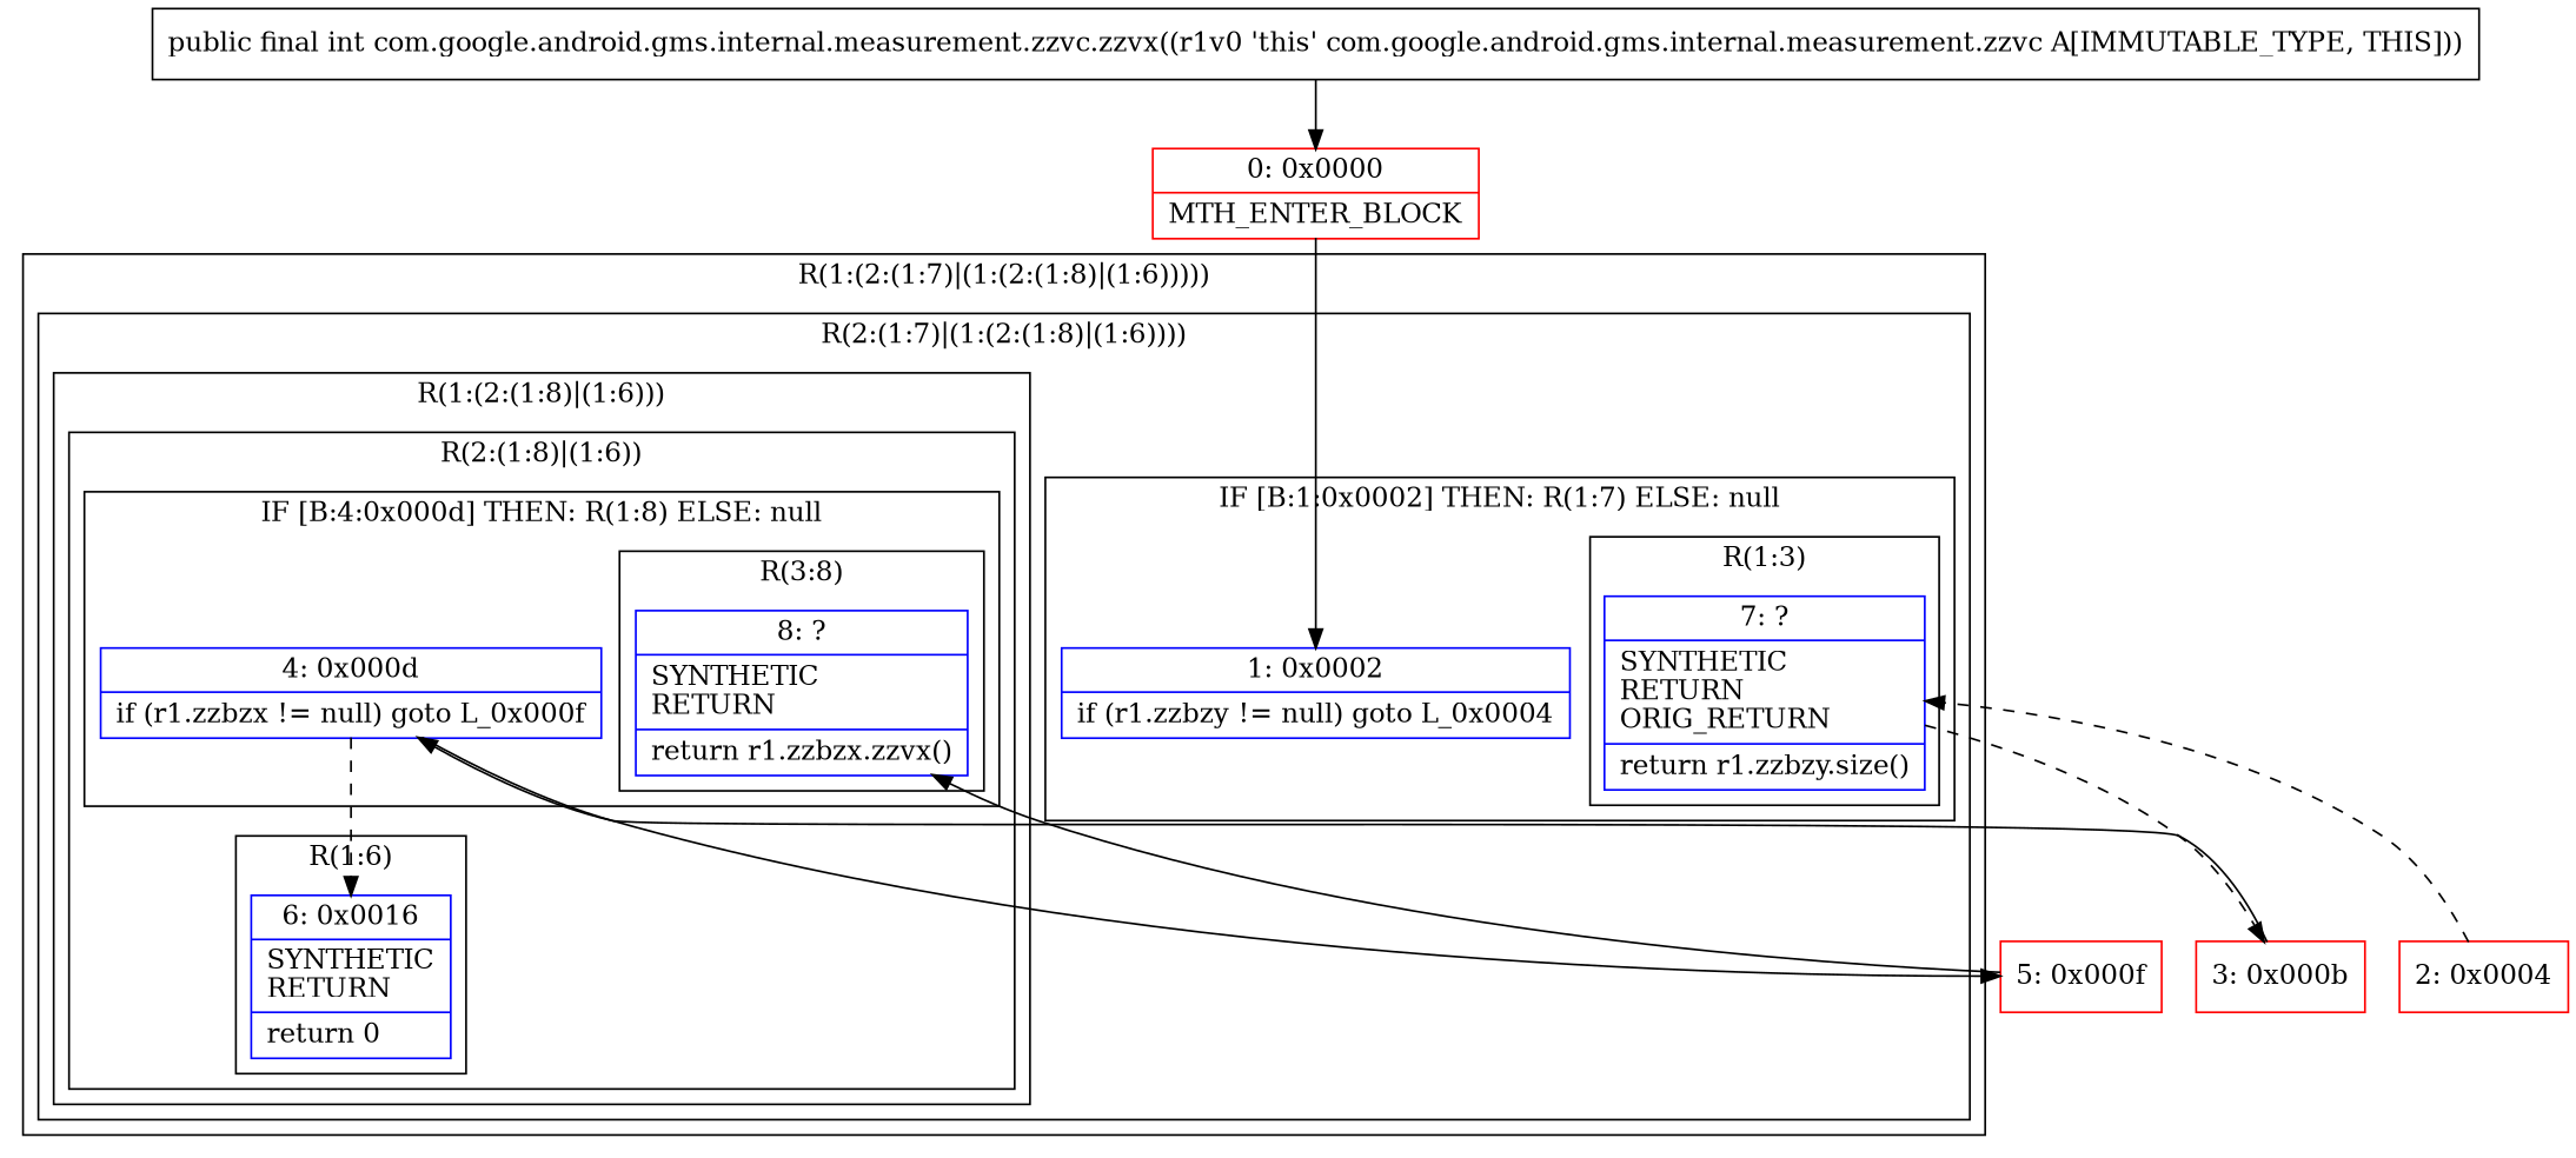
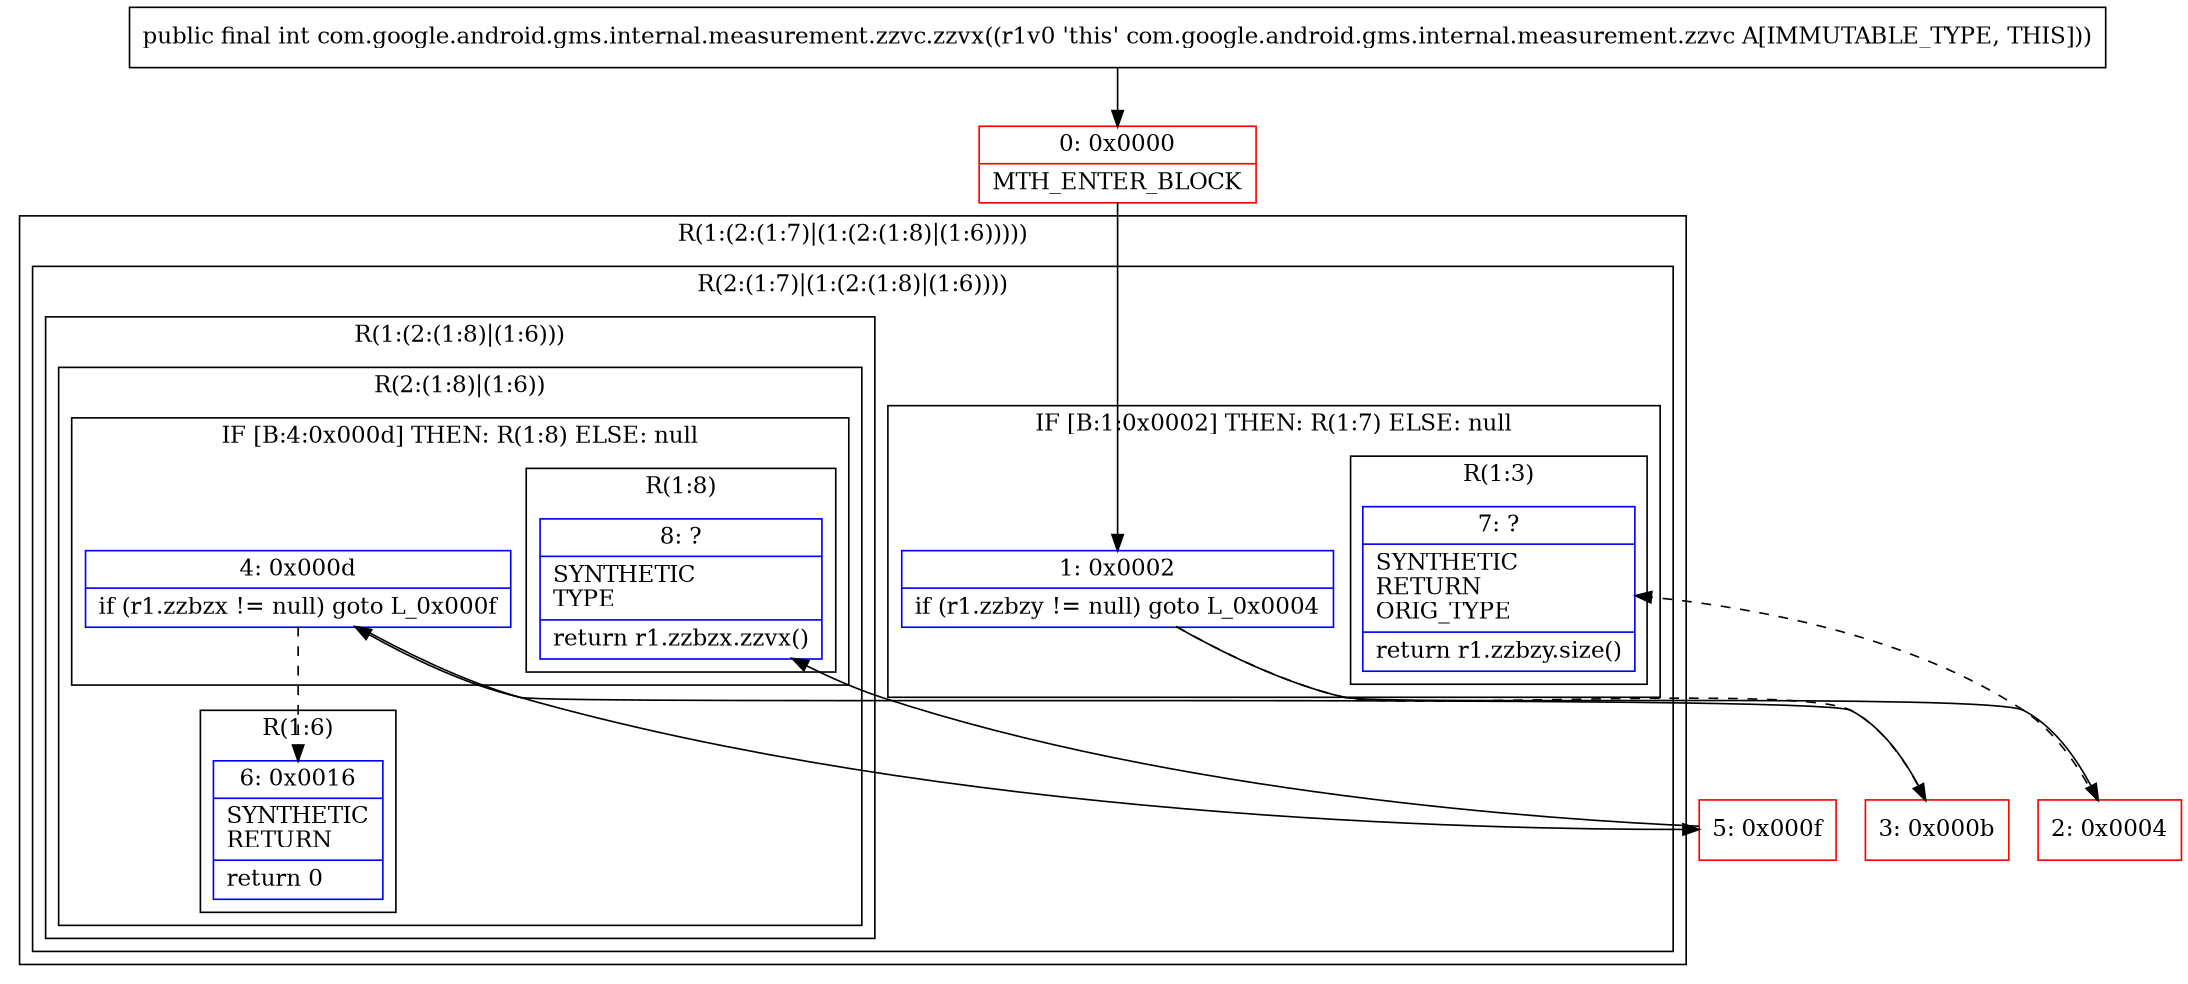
  digraph {
    node [color=blue shape=record]
-   n1 [label="{7\:\ ?|SYNTHETIC\lRETURN\lORIG_RETURN\l|return r1.zzbzy.size()\l}"]
+   n1 [label="{7\:\ ?|SYNTHETIC\lRETURN\lORIG_TYPE\l|return r1.zzbzy.size()\l}"]
    n2 [label="{1\:\ 0x0002|if (r1.zzbzy != null) goto L_0x0004\l}"]
-   n3 [label="{8\:\ ?|SYNTHETIC\lRETURN\l|return r1.zzbzx.zzvx()\l}"]
+   n3 [label="{8\:\ ?|SYNTHETIC\lTYPE\l|return r1.zzbzx.zzvx()\l}"]
    n4 [label="{4\:\ 0x000d|if (r1.zzbzx != null) goto L_0x000f\l}"]
    n5 [label="{6\:\ 0x0016|SYNTHETIC\lRETURN\l|return 0\l}"]
    n6 [color=red label="{2\:\ 0x0004}"]
    n7 [color=red label="{3\:\ 0x000b}"]
    n8 [color=red label="{5\:\ 0x000f}"]
    n9 [color=red label="{0\:\ 0x0000|MTH_ENTER_BLOCK\l}"]
    n10 [label="{public final int com.google.android.gms.internal.measurement.zzvc.zzvx((r1v0 'this' com.google.android.gms.internal.measurement.zzvc A[IMMUTABLE_TYPE, THIS])) }" color=""]
    subgraph cluster_1 {
      label="R(1:(2:(1:7)|(1:(2:(1:8)|(1:6)))))"
      subgraph cluster_2 {
        label="R(2:(1:7)|(1:(2:(1:8)|(1:6))))"
        subgraph cluster_3 {
          label="IF [B:1:0x0002] THEN: R(1:7) ELSE: null"
          n2
          subgraph cluster_4 {
            label="R(1:3)"
            n1
          }
        }
        subgraph cluster_5 {
          label="R(1:(2:(1:8)|(1:6)))"
          subgraph cluster_6 {
            label="R(2:(1:8)|(1:6))"
            subgraph cluster_7 {
              label="IF [B:4:0x000d] THEN: R(1:8) ELSE: null"
              n4
              subgraph cluster_8 {
-               label="R(3:8)"
+               label="R(1:8)"
                n3
              }
            }
            subgraph cluster_9 {
              label="R(1:6)"
              n5
            }
          }
        }
      }
    }
-   n1 -> n7 [style=dashed]
+   n2 -> n6
+   n2 -> n7 [style=dashed]
    n4 -> n5 [style=dashed]
    n4 -> n8
    n6 -> n1 [style=dashed]
    n7 -> n4
    n8 -> n3
    n9 -> n2
    n10 -> n9
  }
